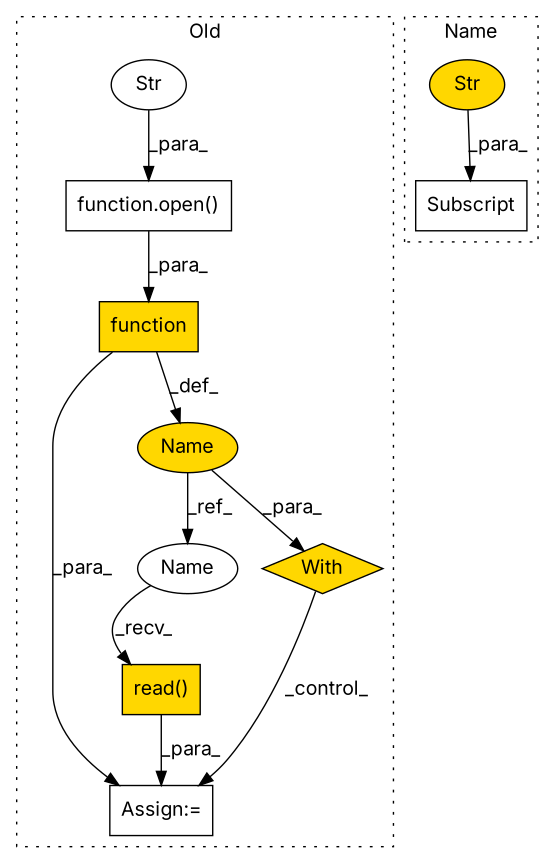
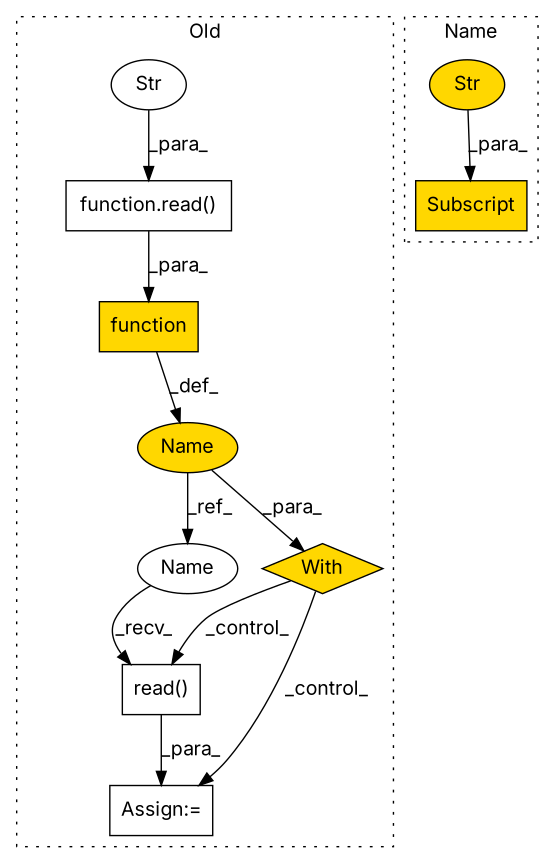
  digraph {
    fontname=Inter
    node [a=75 fillcolor=white fontname=Inter l=4 s=1671 shape=box style=filled]
    edge [fontname=Inter]
-   n1 [fillcolor=gold l=11 label="read()"]
+   n1 [l=11 label="read()"]
    n2 [a=68 l=3 label="Assign:=" s=1662]
    n3 [a=87 fillcolor=gold label=Name s=1632 shape=ellipse]
    n4 [a=39 fillcolor=gold l="5,50" label=With s="1599,1608" shape=diamond]
    n5 [a=49 fillcolor=gold label=function s=1604]
-   n6 [l="5,1" label="function.open()" s="1604,1627"]
+   n6 [l="5,1" label="function.read()" s="1604,1627"]
    n7 [a=66 l=3 label=Str s=1624 shape=ellipse]
    n8 [a=87 label=Name shape=ellipse]
-   n9 [a=63 l="28,0" label=Subscript s="1553,0"]
+   n9 [a=63 fillcolor=gold l="28,0" label=Subscript s="1553,0"]
    n10 [a=66 fillcolor=gold l=15 label=Str s=1565 shape=ellipse]
    subgraph cluster_1 {
      label=Old
      style=dotted
      n1
      n2
      n3
      n4
      n5
      n6
      n7
      n8
    }
    subgraph cluster_2 {
      label=Name
      style=dotted
      n9
      n10
    }
    n1 -> n2 [label=_para_]
    n3 -> n4 [label=_para_]
    n3 -> n8 [label=_ref_]
+   n4 -> n1 [label=_control_]
    n4 -> n2 [label=_control_]
-   n5 -> n2 [label=_para_]
    n5 -> n3 [label=_def_]
    n6 -> n5 [label=_para_]
    n7 -> n6 [label=_para_]
    n8 -> n1 [label=_recv_]
    n10 -> n9 [label=_para_]
  }
